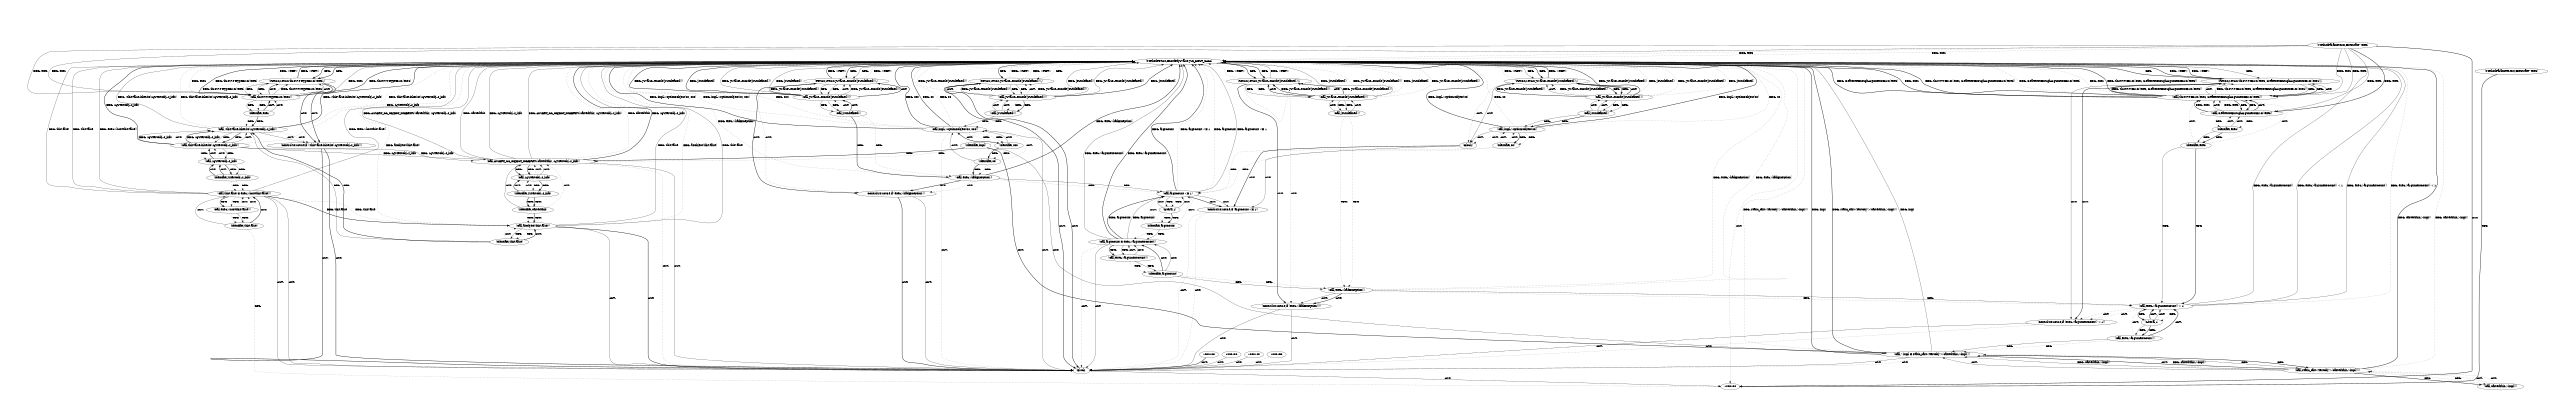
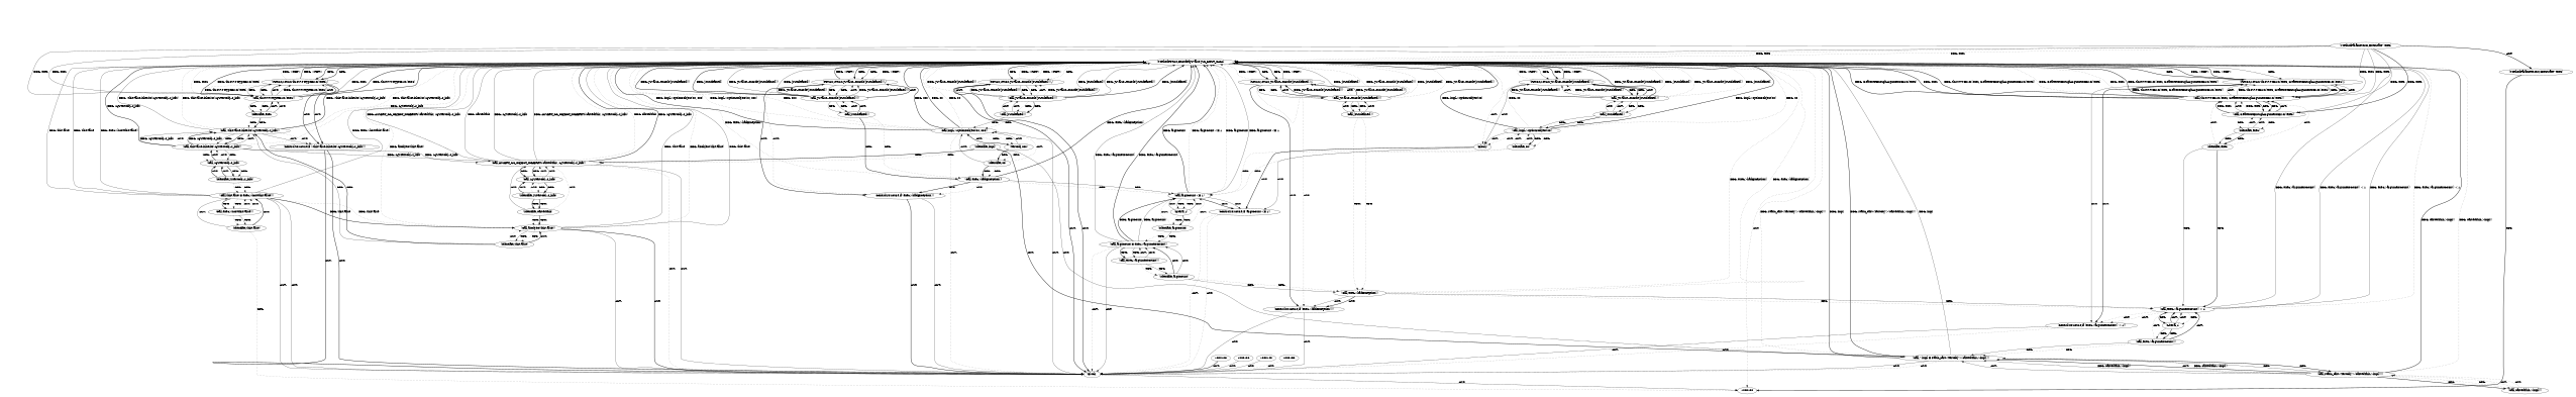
  digraph {
    edge [style=solid]
    n1 [label="(MethodReturn,EncodedJSValue JSC_HOST_CALL)"]
    n2 [label="(Return,return throwVMError(exec, createNotEnoughArgumentsError(exec));)"]
    n3 [label="(Return,return JSValue::encode(jsUndefined());)"]
    n4 [label="(Return,return JSValue::encode(jsUndefined());)"]
    n5 [label="(Return,return JSValue::encode(jsUndefined());)"]
    n6 [label="(Return,return JSValue::encode(jsUndefined());)"]
    n7 [label="(Return,return throwVMTypeError(exec);)"]
    1000100
    n9 [label="(Call,throwVMError(exec, createNotEnoughArgumentsError(exec)))"]
    n10 [label="(ControlStructure,if (exec->argumentCount() < 1))"]
    n11 [label="(ControlStructure,if (exec->hadException()))"]
    n12 [label="(Call,JSValue::encode(jsUndefined()))"]
    n13 [label="(Block,)"]
    n14 [label="(Call,JSValue::encode(jsUndefined()))"]
    n15 [label="(ControlStructure,if (exec->hadException()))"]
    n16 [label="(Call,JSValue::encode(jsUndefined()))"]
    n17 [label="(Block,)"]
    n18 [label="(Call,JSValue::encode(jsUndefined()))"]
    n19 [label="(Call,throwVMTypeError(exec))"]
    n20 [label="(ControlStructure,if (!thisValue.inherits(&JSTestObj::s_info)))"]
    n21 [label="(MethodParameterIn,ExecState* exec)"]
    n22 [label="(Call,createNotEnoughArgumentsError(exec))"]
    n23 [label="(Identifier,exec)"]
    n24 [label="(Identifier,exec)"]
    n25 [label="(MethodParameterOut,ExecState* exec)"]
    n26 [label="(Identifier,exec)"]
    n27 [label="(Call,exec->argumentCount() < 1)"]
    n28 [label="(Literal,1)"]
    n29 [label="(Call,exec->hadException())"]
    n30 [label="(Call,jsUndefined())"]
    n31 [label="(Call,argsCount = exec->argumentCount())"]
    n32 [label="(Call,exec->argumentCount())"]
    n33 [label="(Call,argsCount <= 1)"]
    n34 [label="(Identifier,argsCount)"]
    n35 [label="(Literal,1)"]
    n36 [label="(ControlStructure,if (argsCount <= 1))"]
    n37 [label="(Identifier,argsCount)"]
    n38 [label="(Identifier,oo)"]
    n39 [label="(Call,impl->optionsObject(oo))"]
    n40 [label="(Call,jsUndefined())"]
    n41 [label="(Call,exec->hadException())"]
    n42 [label="(Call,jsUndefined())"]
    n43 [label="(Identifier,oo)"]
    n44 [label="(Call,impl->optionsObject(oo, ooo))"]
-   n45 [label="(Identifier,ooo)"]
+   n45 [label="(TestObj,ooo)"]
    n46 [label="(Call,jsUndefined())"]
    n47 [label="(Call,thisValue = exec->hostThisValue())"]
    n48 [label="(Call,exec->hostThisValue())"]
    n49 [label="(Call,asObject(thisValue))"]
    n50 [label="(Identifier,thisValue)"]
    n51 [label="(Identifier,thisValue)"]
    n52 [label="(Call,&JSTestObj::s_info)"]
    n53 [label="(Identifier,JSTestObj::s_info)"]
    n54 [label="(Call,thisValue.inherits(&JSTestObj::s_info))"]
    n55 [label="(Call,!thisValue.inherits(&JSTestObj::s_info))"]
    n56 [label="(Call,ASSERT_GC_OBJECT_INHERITS(castedThis, &JSTestObj::s_info))"]
    n57 [label="(Call,&JSTestObj::s_info)"]
    n58 [label="(Identifier,castedThis)"]
    n59 [label="(Identifier,JSTestObj::s_info)"]
    n60 [label="(Call,* impl = static_cast<TestObj*>(castedThis->impl()))"]
    n61 [label="(Call,static_cast<TestObj*>(castedThis->impl()))"]
    n62 [label="(Call,castedThis->impl())"]
    n63 [label="(Identifier,impl)"]
    n64 [label="(Call,exec->argumentCount())"]
    1000103
    1000136
    1000142
    1000156
    n1 -> n2 [label="CFG: "]
    n1 -> n2 [label="CFG: " style=bold]
    n1 -> n3 [label="CFG: " style=bold]
    n1 -> n3 [label="CFG: " style=bold]
    n1 -> n4 [label="CFG: "]
    n1 -> n4 [label="CFG: " style=bold]
    n1 -> n5 [label="CFG: " style=bold]
    n1 -> n5 [label="CFG: "]
    n1 -> n6 [label="CFG: " style=dotted]
    n1 -> n6 [label="CFG: " style=bold]
    n1 -> n7 [label="CFG: " style=bold]
    n1 -> n7 [label="CFG: " style=bold]
    n1 -> 1000100 [label="AST: " style=dotted]
    n2 -> n1 [label="DDG: <RET>" style=bold]
    n2 -> n1 [label="DDG: <RET>" style=bold]
    n2 -> n9 [label="CFG: "]
    n2 -> n9 [label="CFG: " style=bold]
    n2 -> n10 [label="AST: " style=bold]
    n2 -> n10 [label="AST: "]
    n3 -> n1 [label="DDG: <RET>"]
    n3 -> n1 [label="DDG: <RET>" style=dotted]
    n3 -> n11 [label="AST: " style=bold]
    n3 -> n11 [label="AST: " style=dotted]
    n3 -> n12 [label="CFG: "]
    n3 -> n12 [label="CFG: " style=dotted]
    n4 -> n1 [label="DDG: <RET>" style=bold]
    n4 -> n1 [label="DDG: <RET>" style=dotted]
    n4 -> n13 [label="AST: "]
    n4 -> n13 [label="AST: " style=dotted]
    n4 -> n14 [label="CFG: " style=bold]
    n4 -> n14 [label="CFG: " style=bold]
    n5 -> n1 [label="DDG: <RET>" style=dotted]
    n5 -> n1 [label="DDG: <RET>" style=bold]
    n5 -> n15 [label="AST: " style=dotted]
    n5 -> n15 [label="AST: " style=bold]
    n5 -> n16 [label="CFG: "]
    n5 -> n16 [label="CFG: "]
    n6 -> n1 [label="DDG: <RET>" style=dotted]
    n6 -> n1 [label="DDG: <RET>" style=dotted]
    n6 -> n17 [label="AST: " style=bold]
    n6 -> n17 [label="AST: " style=bold]
    n6 -> n18 [label="CFG: "]
    n6 -> n18 [label="CFG: "]
    n7 -> n1 [label="DDG: <RET>" style=dotted]
    n7 -> n1 [label="DDG: <RET>" style=bold]
    n7 -> n19 [label="CFG: "]
    n7 -> n19 [label="CFG: "]
    n7 -> n20 [label="AST: " style=bold]
    n7 -> n20 [label="AST: " style=bold]
    n9 -> n1 [label="DDG: exec" style=dotted]
    n9 -> n1 [label="DDG: throwVMError(exec, createNotEnoughArgumentsError(exec))" style=bold]
    n9 -> n1 [label="DDG: createNotEnoughArgumentsError(exec)" style=bold]
    n9 -> n1 [label="DDG: exec" style=bold]
    n9 -> n1 [label="DDG: throwVMError(exec, createNotEnoughArgumentsError(exec))" style=bold]
    n9 -> n1 [label="DDG: createNotEnoughArgumentsError(exec)" style=dotted]
    n9 -> n2 [label="AST: "]
    n9 -> n2 [label="DDG: throwVMError(exec, createNotEnoughArgumentsError(exec))" style=bold]
    n9 -> n2 [label="AST: "]
    n9 -> n2 [label="DDG: throwVMError(exec, createNotEnoughArgumentsError(exec))"]
    n9 -> n22 [label="CFG: " style=bold]
    n9 -> n22 [label="CFG: " style=bold]
    n10 -> n17 [label="AST: "]
    n10 -> n17 [label="AST: " style=dotted]
    n11 -> n17 [label="AST: "]
    n11 -> n17 [label="AST: "]
    n12 -> n1 [label="DDG: jsUndefined()"]
    n12 -> n1 [label="DDG: JSValue::encode(jsUndefined())" style=dotted]
    n12 -> n1 [label="DDG: jsUndefined()" style=dotted]
    n12 -> n1 [label="DDG: JSValue::encode(jsUndefined())" style=dotted]
    n12 -> n3 [label="AST: " style=bold]
    n12 -> n3 [label="DDG: JSValue::encode(jsUndefined())" style=bold]
    n12 -> n3 [label="AST: " style=dotted]
    n12 -> n3 [label="DDG: JSValue::encode(jsUndefined())" style=bold]
    n12 -> n30 [label="CFG: "]
    n12 -> n30 [label="CFG: "]
    n13 -> n36 [label="AST: " style=bold]
    n13 -> n36 [label="AST: "]
    n14 -> n1 [label="DDG: JSValue::encode(jsUndefined())" style=bold]
    n14 -> n1 [label="DDG: jsUndefined()" style=dotted]
    n14 -> n1 [label="DDG: JSValue::encode(jsUndefined())" style=dotted]
    n14 -> n1 [label="DDG: jsUndefined()" style=dotted]
    n14 -> n4 [label="AST: " style=bold]
    n14 -> n4 [label="DDG: JSValue::encode(jsUndefined())" style=bold]
    n14 -> n4 [label="AST: "]
    n14 -> n4 [label="DDG: JSValue::encode(jsUndefined())" style=dotted]
    n14 -> n40 [label="CFG: "]
    n14 -> n40 [label="CFG: "]
    n15 -> n17 [label="AST: " style=bold]
    n15 -> n17 [label="AST: "]
    n16 -> n1 [label="DDG: JSValue::encode(jsUndefined())" style=bold]
    n16 -> n1 [label="DDG: jsUndefined()" style=bold]
    n16 -> n1 [label="DDG: JSValue::encode(jsUndefined())"]
    n16 -> n1 [label="DDG: jsUndefined()"]
    n16 -> n5 [label="AST: " style=dotted]
    n16 -> n5 [label="DDG: JSValue::encode(jsUndefined())"]
    n16 -> n5 [label="AST: " style=bold]
    n16 -> n5 [label="DDG: JSValue::encode(jsUndefined())"]
    n16 -> n42 [label="CFG: "]
    n16 -> n42 [label="CFG: "]
    n17 -> 1000100 [label="AST: "]
    n18 -> n1 [label="DDG: JSValue::encode(jsUndefined())"]
    n18 -> n1 [label="DDG: jsUndefined()" style=bold]
    n18 -> n1 [label="DDG: JSValue::encode(jsUndefined())" style=dotted]
    n18 -> n1 [label="DDG: jsUndefined()"]
    n18 -> n6 [label="AST: " style=dotted]
    n18 -> n6 [label="DDG: JSValue::encode(jsUndefined())" style=dotted]
    n18 -> n6 [label="AST: "]
    n18 -> n6 [label="DDG: JSValue::encode(jsUndefined())"]
    n18 -> n46 [label="CFG: " style=dotted]
    n18 -> n46 [label="CFG: " style=bold]
    n19 -> n1 [label="DDG: exec"]
    n19 -> n1 [label="DDG: throwVMTypeError(exec)" style=bold]
    n19 -> n1 [label="DDG: exec" style=dotted]
    n19 -> n1 [label="DDG: throwVMTypeError(exec)" style=bold]
    n19 -> n7 [label="AST: " style=bold]
    n19 -> n7 [label="DDG: throwVMTypeError(exec)"]
    n19 -> n7 [label="AST: "]
    n19 -> n7 [label="DDG: throwVMTypeError(exec)" style=dotted]
    n19 -> n24 [label="CFG: "]
    n19 -> n24 [label="CFG: " style=dotted]
    n20 -> n17 [label="AST: " style=bold]
    n20 -> n17 [label="AST: " style=bold]
    n21 -> n1 [label="DDG: exec" style=dotted]
    n21 -> n1 [label="DDG: exec" style=dotted]
-   n21 -> 1000100 [label="AST: " style=bold]
+   n21 -> n25 [label="AST: " style=bold]
    n21 -> n9 [label="DDG: exec"]
    n21 -> n9 [label="DDG: exec"]
    n21 -> n19 [label="DDG: exec"]
    n21 -> n19 [label="DDG: exec"]
    n21 -> n22 [label="DDG: exec"]
    n21 -> n22 [label="DDG: exec" style=bold]
    n22 -> n9 [label="AST: " style=bold]
    n22 -> n9 [label="DDG: exec" style=bold]
    n22 -> n9 [label="AST: "]
    n22 -> n9 [label="DDG: exec" style=dotted]
    n22 -> n23 [label="CFG: " style=dotted]
    n22 -> n23 [label="CFG: " style=dotted]
    n23 -> n22 [label="AST: " style=dotted]
    n23 -> n22 [label="AST: "]
    n23 -> n26 [label="CFG: "]
    n23 -> n26 [label="CFG: " style=bold]
    n24 -> n19 [label="AST: " style=bold]
    n24 -> n19 [label="AST: "]
    n24 -> n55 [label="CFG: " style=dotted]
    n24 -> n55 [label="CFG: " style=bold]
    n25 -> 1000100 [label="CFG: " style=bold]
    n26 -> n9 [label="AST: " style=dotted]
    n26 -> n9 [label="AST: " style=dotted]
    n26 -> n27 [label="CFG: "]
    n26 -> n27 [label="CFG: " style=bold]
    n27 -> n1 [label="DDG: exec->argumentCount()"]
    n27 -> n1 [label="DDG: exec->argumentCount() < 1"]
    n27 -> n1 [label="DDG: exec->argumentCount()"]
    n27 -> n1 [label="DDG: exec->argumentCount() < 1" style=dotted]
    n27 -> n10 [label="AST: " style=dotted]
    n27 -> n10 [label="AST: " style=dotted]
    n27 -> n28 [label="CFG: " style=dotted]
    n27 -> n28 [label="CFG: " style=bold]
    n28 -> n27 [label="AST: " style=bold]
    n28 -> n27 [label="AST: "]
    n28 -> n64 [label="CFG: "]
    n28 -> n64 [label="CFG: " style=bold]
    n29 -> n1 [label="DDG: exec->hadException()" style=dotted]
    n29 -> n1 [label="DDG: exec->hadException()" style=dotted]
    n29 -> n11 [label="AST: " style=bold]
    n29 -> n11 [label="AST: "]
    n29 -> n27 [label="CFG: " style=dotted]
    n29 -> n27 [label="CFG: "]
    n30 -> n12 [label="AST: "]
    n30 -> n12 [label="AST: "]
    n30 -> n29 [label="CFG: " style=dotted]
    n30 -> n29 [label="CFG: " style=dotted]
    n31 -> n1 [label="DDG: exec->argumentCount()"]
    n31 -> n1 [label="DDG: exec->argumentCount()" style=bold]
    n31 -> n17 [label="AST: " style=dotted]
    n31 -> n17 [label="AST: "]
    n31 -> n32 [label="CFG: " style=bold]
    n31 -> n32 [label="CFG: "]
    n31 -> n33 [label="DDG: argsCount"]
    n31 -> n33 [label="DDG: argsCount" style=bold]
    n32 -> n31 [label="AST: " style=dotted]
    n32 -> n31 [label="AST: "]
    n32 -> n34 [label="CFG: " style=dotted]
    n32 -> n34 [label="CFG: "]
    n33 -> n1 [label="DDG: argsCount" style=bold]
    n33 -> n1 [label="DDG: argsCount <= 1" style=dotted]
    n33 -> n1 [label="DDG: argsCount" style=dotted]
    n33 -> n1 [label="DDG: argsCount <= 1"]
    n33 -> n35 [label="CFG: "]
    n33 -> n35 [label="CFG: " style=dotted]
    n33 -> n36 [label="AST: "]
    n33 -> n36 [label="AST: " style=bold]
    n34 -> n29 [label="CFG: " style=dotted]
    n34 -> n29 [label="CFG: "]
    n34 -> n31 [label="AST: "]
    n34 -> n31 [label="AST: " style=bold]
    n35 -> n33 [label="AST: "]
    n35 -> n33 [label="AST: "]
    n35 -> n37 [label="CFG: " style=dotted]
    n35 -> n37 [label="CFG: " style=bold]
    n36 -> n17 [label="AST: " style=dotted]
    n36 -> n17 [label="AST: " style=dotted]
    n37 -> n31 [label="CFG: " style=dotted]
    n37 -> n31 [label="CFG: "]
    n37 -> n33 [label="AST: " style=dotted]
    n37 -> n33 [label="AST: " style=dotted]
    n38 -> n33 [label="CFG: " style=dotted]
    n38 -> n33 [label="CFG: " style=dotted]
    n38 -> n39 [label="AST: " style=dotted]
    n38 -> n39 [label="AST: " style=dotted]
    n39 -> n1 [label="DDG: impl->optionsObject(oo)" style=bold]
    n39 -> n1 [label="DDG: oo" style=dotted]
    n39 -> n1 [label="DDG: impl->optionsObject(oo)" style=bold]
    n39 -> n1 [label="DDG: oo" style=dotted]
    n39 -> n13 [label="AST: " style=dotted]
    n39 -> n13 [label="AST: "]
    n39 -> n38 [label="CFG: " style=bold]
    n39 -> n38 [label="CFG: " style=dotted]
    n40 -> n14 [label="AST: "]
    n40 -> n14 [label="AST: "]
    n40 -> n39 [label="CFG: " style=bold]
    n40 -> n39 [label="CFG: "]
    n41 -> n1 [label="DDG: exec->hadException()" style=dotted]
    n41 -> n1 [label="DDG: exec->hadException()" style=bold]
    n41 -> n15 [label="AST: " style=dotted]
    n41 -> n15 [label="AST: " style=bold]
    n41 -> n33 [label="CFG: " style=dotted]
    n41 -> n33 [label="CFG: "]
    n42 -> n16 [label="AST: " style=dotted]
    n42 -> n16 [label="AST: " style=bold]
    n42 -> n41 [label="CFG: " style=bold]
    n42 -> n41 [label="CFG: " style=dotted]
    n43 -> n41 [label="CFG: " style=dotted]
    n43 -> n41 [label="CFG: " style=bold]
    n43 -> n44 [label="AST: "]
    n43 -> n44 [label="AST: " style=dotted]
    n44 -> n1 [label="DDG: ooo" style=dotted]
    n44 -> n1 [label="DDG: oo" style=dotted]
    n44 -> n1 [label="DDG: impl->optionsObject(oo, ooo)" style=bold]
    n44 -> n1 [label="DDG: ooo" style=bold]
    n44 -> n1 [label="DDG: oo" style=bold]
    n44 -> n1 [label="DDG: impl->optionsObject(oo, ooo)" style=dotted]
    n44 -> n17 [label="AST: "]
    n44 -> n17 [label="AST: " style=dotted]
    n44 -> n45 [label="CFG: " style=dotted]
    n44 -> n45 [label="CFG: " style=dotted]
    n45 -> n43 [label="CFG: " style=dotted]
    n45 -> n43 [label="CFG: " style=bold]
    n45 -> n44 [label="AST: "]
    n45 -> n44 [label="AST: " style=bold]
    n46 -> n18 [label="AST: "]
    n46 -> n18 [label="AST: "]
    n46 -> n44 [label="CFG: "]
    n46 -> n44 [label="CFG: " style=dotted]
    n47 -> n1 [label="DDG: thisValue"]
    n47 -> n1 [label="DDG: exec->hostThisValue()"]
    n47 -> n1 [label="DDG: thisValue"]
    n47 -> n1 [label="DDG: exec->hostThisValue()"]
    n47 -> n17 [label="AST: "]
    n47 -> n17 [label="AST: "]
    n47 -> n48 [label="CFG: " style=bold]
    n47 -> n48 [label="CFG: " style=dotted]
    n47 -> n49 [label="DDG: thisValue" style=bold]
    n47 -> n49 [label="DDG: thisValue" style=dotted]
    n48 -> n47 [label="AST: " style=dotted]
    n48 -> n47 [label="AST: " style=dotted]
    n48 -> n50 [label="CFG: " style=dotted]
    n48 -> n50 [label="CFG: "]
    n49 -> n1 [label="DDG: asObject(thisValue)" style=dotted]
    n49 -> n1 [label="DDG: thisValue"]
    n49 -> n1 [label="DDG: asObject(thisValue)" style=dotted]
    n49 -> n1 [label="DDG: thisValue"]
    n49 -> n17 [label="AST: "]
    n49 -> n17 [label="AST: " style=bold]
    n49 -> n51 [label="CFG: "]
    n49 -> n51 [label="CFG: " style=dotted]
    n50 -> 1000100 [label="CFG: " style=dotted]
    n50 -> n47 [label="AST: "]
    n50 -> n47 [label="AST: " style=bold]
    n51 -> n49 [label="AST: " style=bold]
    n51 -> n49 [label="AST: " style=dotted]
    n51 -> n55 [label="CFG: "]
    n51 -> n55 [label="CFG: " style=bold]
    n52 -> n53 [label="CFG: " style=bold]
    n52 -> n53 [label="CFG: "]
    n52 -> n54 [label="AST: " style=bold]
    n52 -> n54 [label="AST: " style=dotted]
    n53 -> n47 [label="CFG: " style=dotted]
    n53 -> n47 [label="CFG: " style=dotted]
    n53 -> n52 [label="AST: " style=bold]
    n53 -> n52 [label="AST: " style=bold]
    n54 -> n1 [label="DDG: &JSTestObj::s_info" style=bold]
    n54 -> n1 [label="DDG: &JSTestObj::s_info" style=dotted]
    n54 -> n52 [label="CFG: "]
    n54 -> n52 [label="CFG: " style=dotted]
    n54 -> n55 [label="AST: "]
    n54 -> n55 [label="DDG: &JSTestObj::s_info"]
    n54 -> n55 [label="AST: " style=dotted]
    n54 -> n55 [label="DDG: &JSTestObj::s_info" style=bold]
    n54 -> n56 [label="DDG: &JSTestObj::s_info"]
    n54 -> n56 [label="DDG: &JSTestObj::s_info"]
    n55 -> n1 [label="DDG: !thisValue.inherits(&JSTestObj::s_info)"]
    n55 -> n1 [label="DDG: thisValue.inherits(&JSTestObj::s_info)" style=dotted]
    n55 -> n1 [label="DDG: !thisValue.inherits(&JSTestObj::s_info)" style=bold]
    n55 -> n1 [label="DDG: thisValue.inherits(&JSTestObj::s_info)" style=dotted]
    n55 -> n20 [label="AST: "]
    n55 -> n20 [label="AST: " style=dotted]
    n55 -> n54 [label="CFG: " style=bold]
    n55 -> n54 [label="CFG: "]
    n56 -> n1 [label="DDG: ASSERT_GC_OBJECT_INHERITS(castedThis, &JSTestObj::s_info)"]
    n56 -> n1 [label="DDG: castedThis"]
    n56 -> n1 [label="DDG: &JSTestObj::s_info"]
    n56 -> n1 [label="DDG: ASSERT_GC_OBJECT_INHERITS(castedThis, &JSTestObj::s_info)"]
    n56 -> n1 [label="DDG: castedThis" style=dotted]
    n56 -> n1 [label="DDG: &JSTestObj::s_info" style=bold]
    n56 -> n17 [label="AST: " style=dotted]
    n56 -> n17 [label="AST: "]
    n56 -> n57 [label="CFG: " style=bold]
    n56 -> n57 [label="CFG: " style=bold]
    n57 -> n56 [label="AST: " style=dotted]
    n57 -> n56 [label="AST: "]
    n57 -> n59 [label="CFG: " style=dotted]
    n57 -> n59 [label="CFG: " style=bold]
    n58 -> n49 [label="CFG: " style=dotted]
    n58 -> n49 [label="CFG: " style=bold]
    n58 -> n56 [label="AST: "]
    n58 -> n56 [label="AST: " style=dotted]
    n59 -> n57 [label="AST: " style=bold]
    n59 -> n57 [label="AST: " style=dotted]
    n59 -> n58 [label="CFG: " style=bold]
    n59 -> n58 [label="CFG: " style=bold]
    n60 -> n1 [label="DDG: static_cast<TestObj*>(castedThis->impl())" style=dotted]
    n60 -> n1 [label="DDG: impl" style=bold]
    n60 -> n1 [label="DDG: static_cast<TestObj*>(castedThis->impl())" style=bold]
    n60 -> n1 [label="DDG: impl"]
    n60 -> n17 [label="AST: "]
    n60 -> n17 [label="AST: " style=dotted]
    n60 -> n61 [label="CFG: "]
    n60 -> n61 [label="CFG: " style=bold]
    n61 -> n1 [label="DDG: castedThis->impl()" style=bold]
    n61 -> n1 [label="DDG: castedThis->impl()" style=dotted]
    n61 -> n60 [label="AST: "]
    n61 -> n60 [label="DDG: castedThis->impl()"]
    n61 -> n60 [label="AST: " style=bold]
    n61 -> n60 [label="DDG: castedThis->impl()" style=dotted]
    n61 -> n62 [label="CFG: " style=bold]
    n61 -> n62 [label="CFG: " style=dotted]
    n62 -> n61 [label="AST: " style=dotted]
    n62 -> n61 [label="AST: " style=dotted]
    n63 -> n56 [label="CFG: " style=bold]
    n63 -> n56 [label="CFG: " style=dotted]
    n63 -> n60 [label="AST: " style=bold]
    n63 -> n60 [label="AST: "]
    n64 -> n27 [label="AST: " style=bold]
    n64 -> n27 [label="AST: " style=dotted]
    n64 -> n60 [label="CFG: "]
    n64 -> n60 [label="CFG: " style=dotted]
    1000103 -> n17 [label="AST: " style=bold]
    1000136 -> n17 [label="AST: "]
    1000142 -> n17 [label="AST: "]
    1000156 -> n17 [label="AST: " style=dotted]
  }
